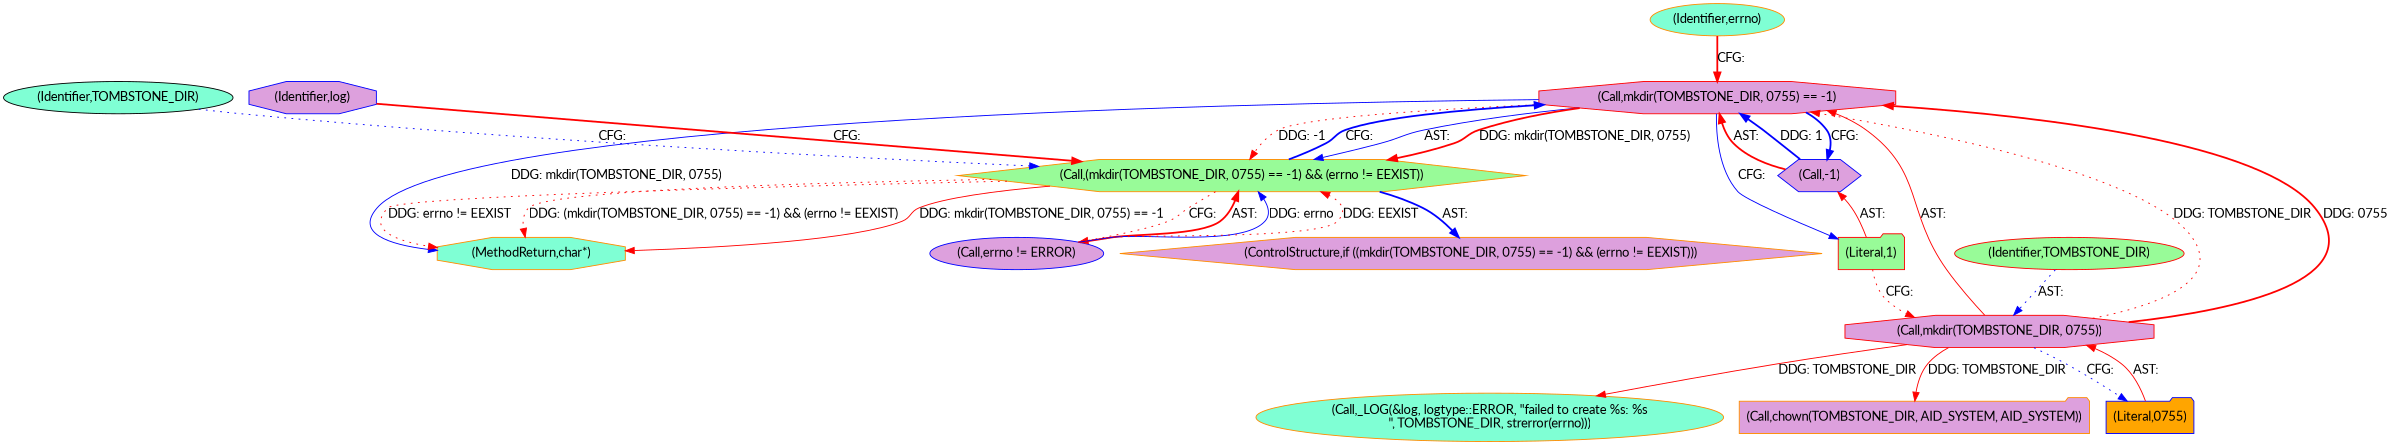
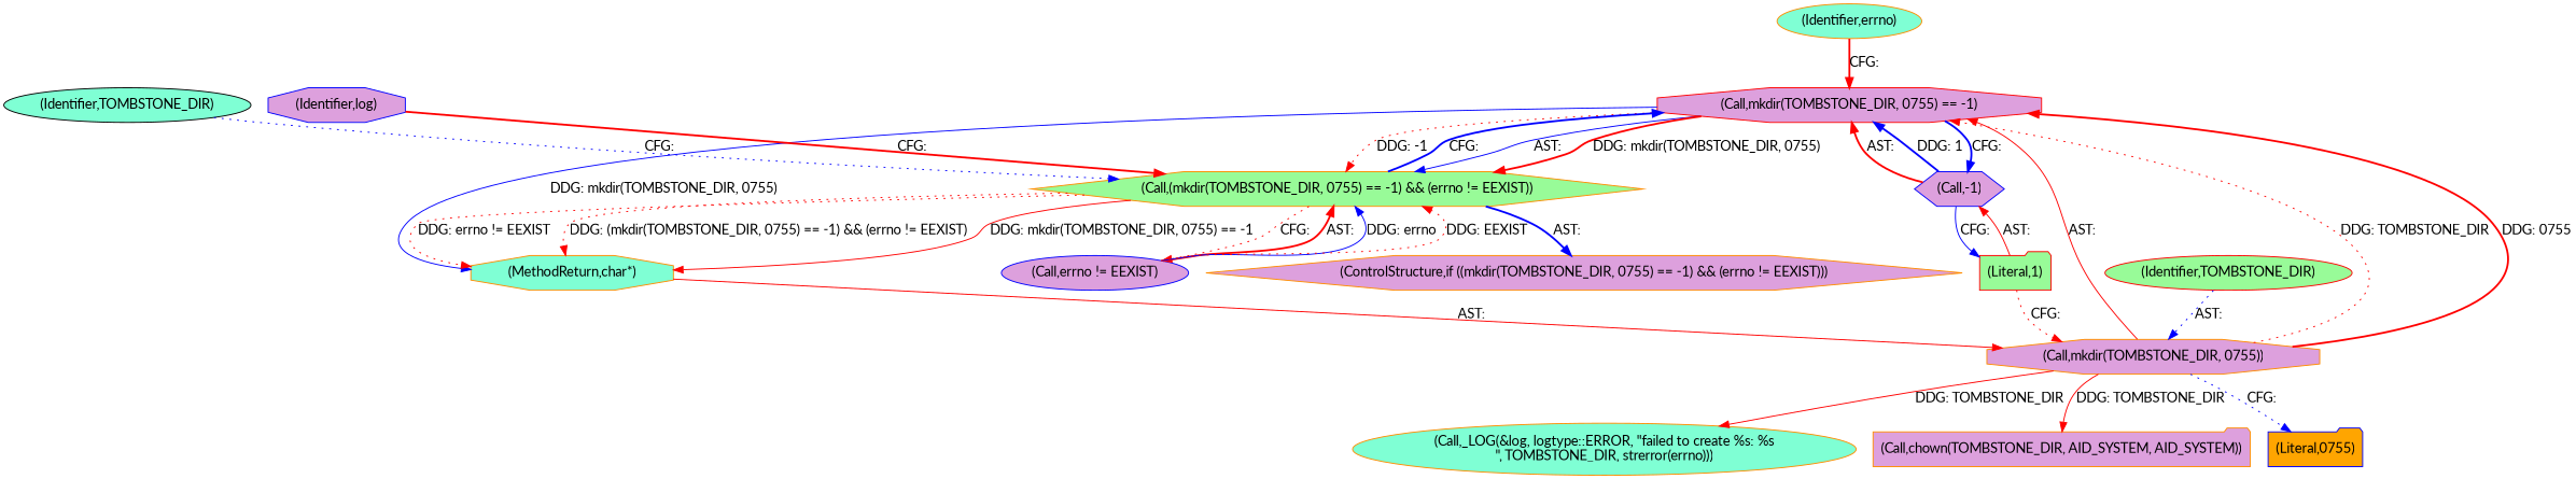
  digraph {
    fontname=Lato
    node [color=darkorange fillcolor=plum fontname=Lato shape=ellipse style=filled]
    edge [color=red fontname=Lato style=bold]
    n1 [color=red label="(Call,mkdir(TOMBSTONE_DIR, 0755) == -1)" shape=octagon]
    n2 [color=blue label="(Call,-1)" shape=hexagon]
    n3 [fillcolor=palegreen label="(Call,(mkdir(TOMBSTONE_DIR, 0755) == -1) && (errno != EEXIST))" shape=hexagon]
    n4 [fillcolor=aquamarine label="(MethodReturn,char*)" shape=octagon]
    n5 [color=red fillcolor=palegreen label="(Literal,1)" shape=folder]
    n6 [label="(ControlStructure,if ((mkdir(TOMBSTONE_DIR, 0755) == -1) && (errno != EEXIST)))" shape=hexagon]
-   n7 [color=blue label="(Call,errno != ERROR)"]
-   n8 [color=red label="(Call,mkdir(TOMBSTONE_DIR, 0755))" shape=octagon]
+   n7 [color=blue label="(Call,errno != EEXIST)"]
+   n8 [label="(Call,mkdir(TOMBSTONE_DIR, 0755))" shape=octagon]
    n9 [fillcolor=aquamarine label="(Call,_LOG(&log, logtype::ERROR, \"failed to create %s: %s\n\", TOMBSTONE_DIR, strerror(errno)))"]
    n10 [label="(Call,chown(TOMBSTONE_DIR, AID_SYSTEM, AID_SYSTEM))" shape=folder]
    n11 [color=blue fillcolor=orange label="(Literal,0755)" shape=folder]
    n12 [fillcolor=aquamarine label="(Identifier,errno)"]
    n13 [color=red fillcolor=palegreen label="(Identifier,TOMBSTONE_DIR)"]
    n14 [color=black fillcolor=aquamarine label="(Identifier,TOMBSTONE_DIR)"]
    n15 [color=blue label="(Identifier,log)" shape=octagon]
    n1 -> n2 [color=blue label="CFG: "]
    n1 -> n3 [color=blue label="AST: " style=solid]
    n1 -> n3 [label="DDG: mkdir(TOMBSTONE_DIR, 0755)"]
    n1 -> n3 [label="DDG: -1" style=dotted]
    n1 -> n4 [color=blue label="DDG: mkdir(TOMBSTONE_DIR, 0755)" style=solid]
    n2 -> n1 [label="AST: "]
    n2 -> n1 [color=blue label="DDG: 1"]
-   n1 -> n5 [color=blue label="CFG: " style=solid]
+   n2 -> n5 [color=blue label="CFG: " style=solid]
    n3 -> n1 [color=blue label="CFG: "]
    n3 -> n4 [label="DDG: mkdir(TOMBSTONE_DIR, 0755) == -1" style=solid]
    n3 -> n4 [label="DDG: errno != EEXIST" style=dotted]
    n3 -> n4 [label="DDG: (mkdir(TOMBSTONE_DIR, 0755) == -1) && (errno != EEXIST)" style=dotted]
    n3 -> n6 [color=blue label="AST: "]
    n3 -> n7 [label="CFG: " style=dotted]
    n5 -> n2 [label="AST: " style=solid]
    n5 -> n8 [label="CFG: " style=dotted]
    n7 -> n3 [label="AST: "]
    n7 -> n3 [color=blue label="DDG: errno" style=solid]
    n7 -> n3 [label="DDG: EEXIST" style=dotted]
    n8 -> n1 [label="AST: " style=solid]
    n8 -> n1 [label="DDG: TOMBSTONE_DIR" style=dotted]
    n8 -> n1 [label="DDG: 0755"]
    n8 -> n9 [label="DDG: TOMBSTONE_DIR" style=solid]
    n8 -> n10 [label="DDG: TOMBSTONE_DIR" style=solid]
    n8 -> n11 [color=blue label="CFG: " style=dotted]
-   n11 -> n8 [label="AST: " style=solid]
+   n4 -> n8 [label="AST: " style=solid]
    n12 -> n1 [label="CFG: "]
    n13 -> n8 [color=blue label="AST: " style=dotted]
    n14 -> n3 [color=blue label="CFG: " style=dotted]
    n15 -> n3 [label="CFG: "]
  }
